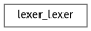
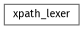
  digraph {
    rankdir=TB
    fontname="Fira Sans"
-   n1 [color=grey40 fillcolor=white fontname="Fira Sans" fontsize=10 height=0.2 label=lexer_lexer shape=box style=filled width=0.4]
+   n1 [color=grey40 fillcolor=white fontname="Fira Sans" fontsize=10 height=0.2 label=xpath_lexer shape=box style=filled width=0.4]
  }
